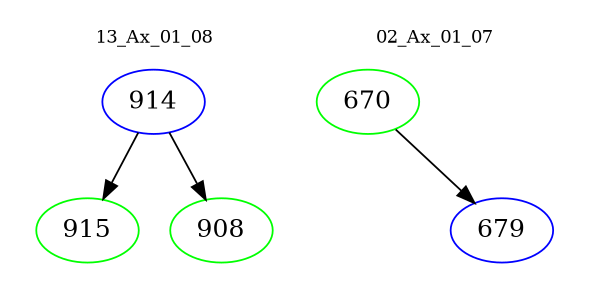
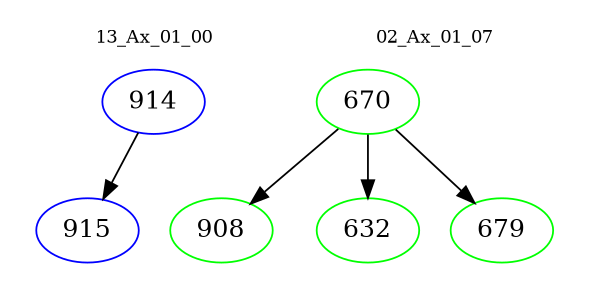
  digraph {
    node [color=blue]
    edge [color=black]
    n1 [label=914]
    n2 [color=green label=908]
-   n3 [color=green label=915]
+   n3 [label=915]
    n4 [color=green label=670]
-   n6 [label=679]
+   n5 [color=green label=632]
+   n6 [color=green label=679]
    subgraph cluster_1 {
      color=white
      fontsize=10
-     label="13_Ax_01_08"
+     label="13_Ax_01_00"
      n1
      n2
      n3
    }
    subgraph cluster_2 {
      color=white
      fontsize=10
      label="02_Ax_01_07"
      n4
+     n5
      n6
    }
-   n1 -> n2
+   n4 -> n2
    n1 -> n3
+   n4 -> n5
    n4 -> n6
  }
